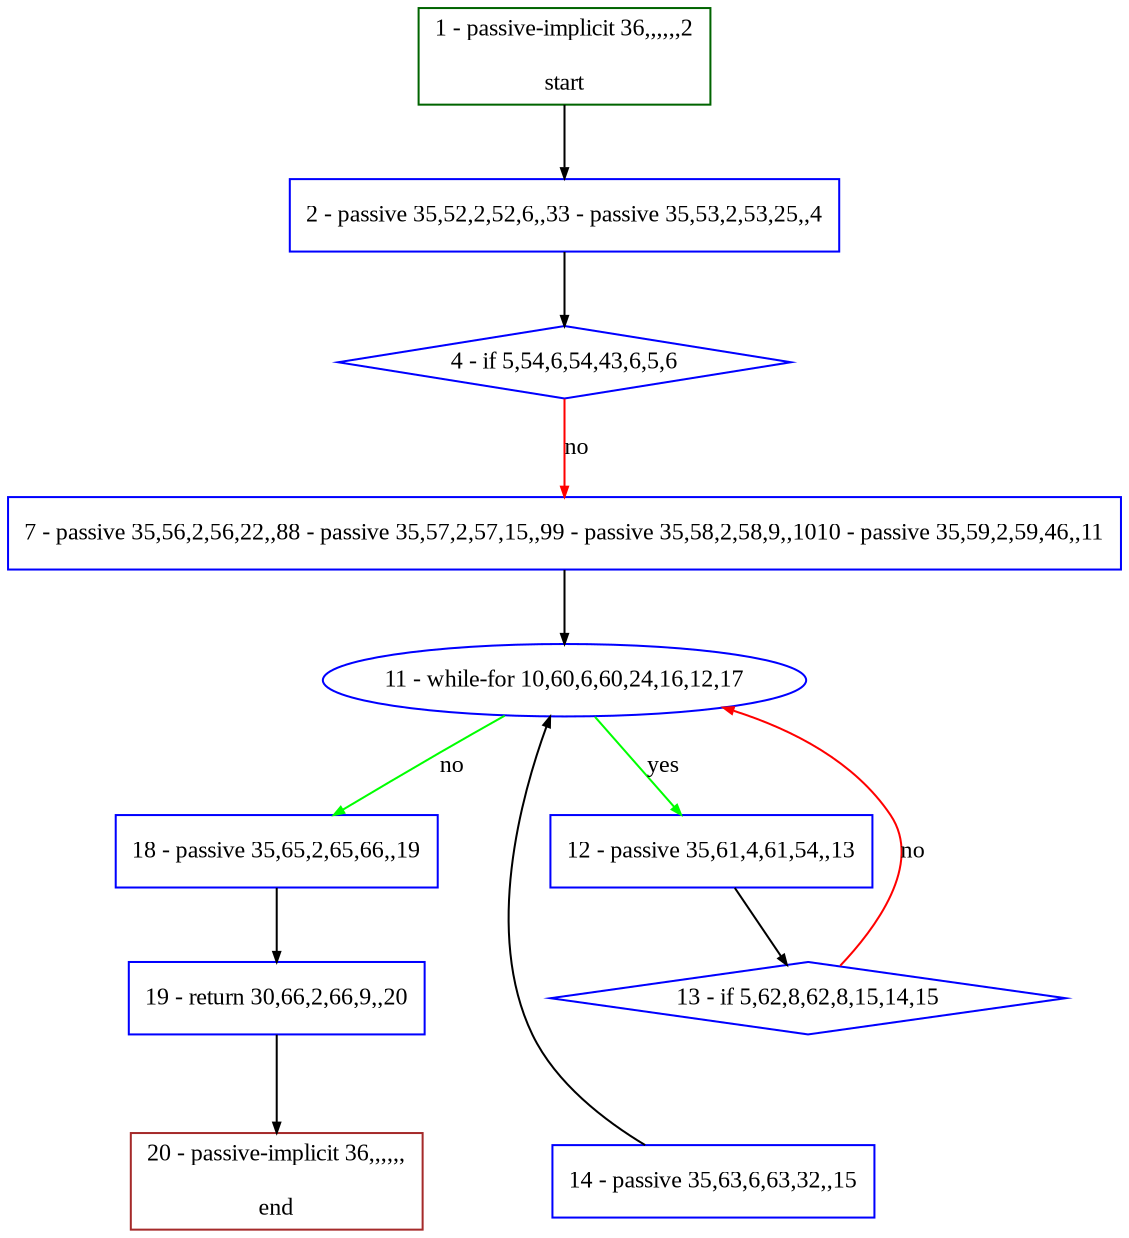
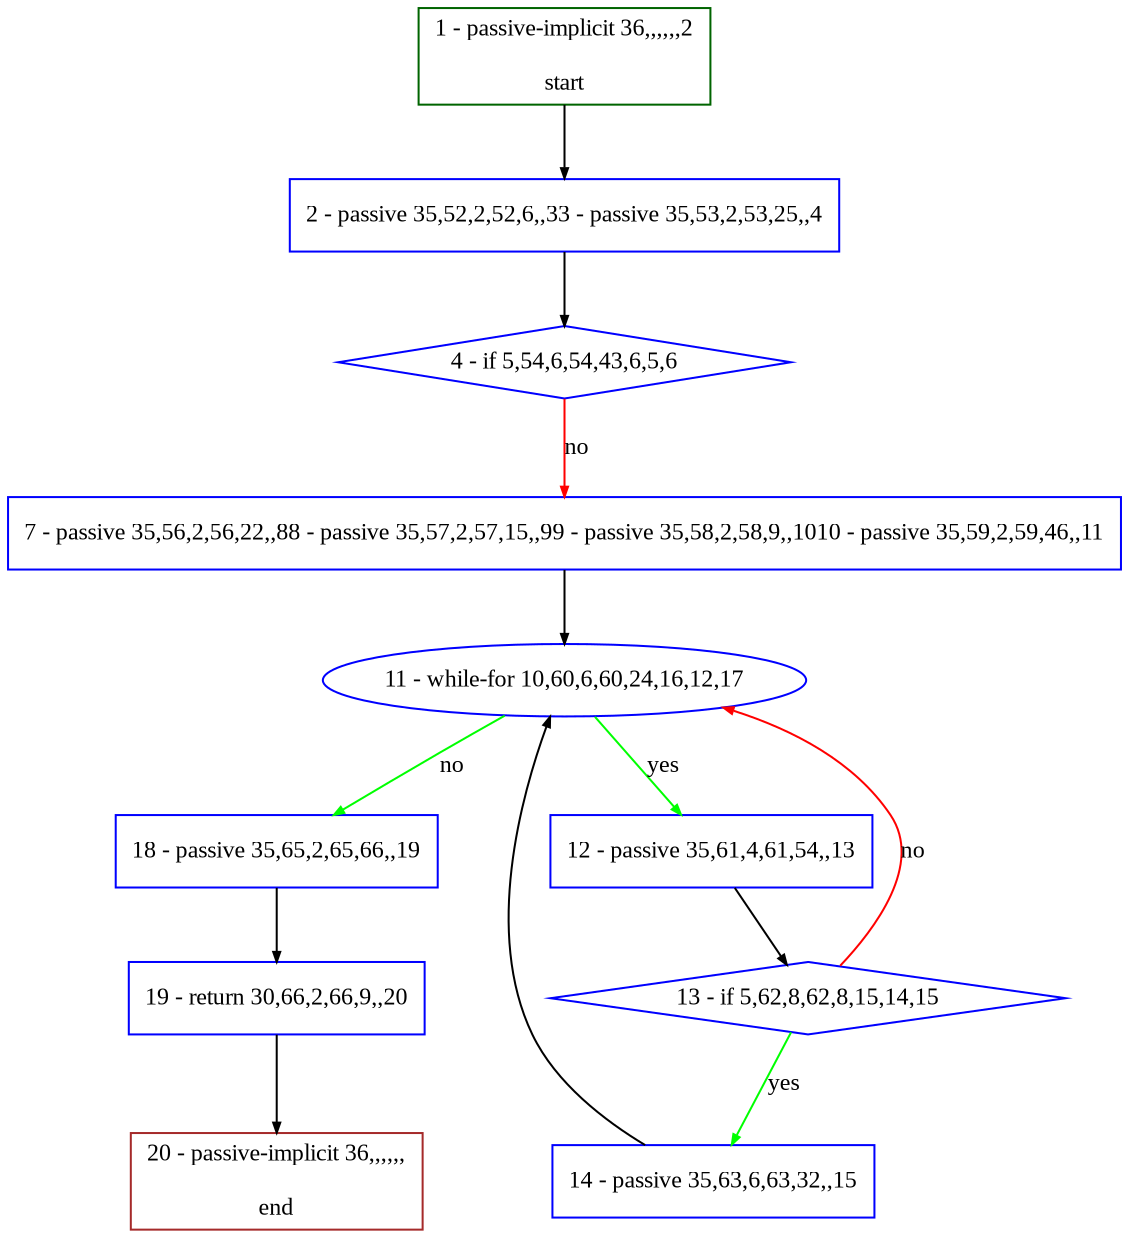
  digraph {
    bgcolor=white
    compound=true
    fillcolor="#FFFFCC"
    fontname="Liberation Serif"
    fontsize=12
    pack=true
    packmode=clust
    style="rounded,filled"
    node [color="#0000ff" compound=true fillcolor="#ffffff" fixedsize=false fontname="Liberation Serif" fontsize=12 node_initialized=no shape=box style=filled]
    edge [arrowhead=normal arrowsize=0.5 arrowtail=none color="#000000" compound=true dir=forward fontcolor=black fontname="Liberation Serif" fontsize=12]
    n1 [label="2 - passive 35,52,2,52,6,,33 - passive 35,53,2,53,25,,4"]
    n2 [label="4 - if 5,54,6,54,43,6,5,6" shape=diamond]
    n3 [label="7 - passive 35,56,2,56,22,,88 - passive 35,57,2,57,15,,99 - passive 35,58,2,58,9,,1010 - passive 35,59,2,59,46,,11"]
    n4 [color="#006400" label="1 - passive-implicit 36,,,,,,2\n\nstart"]
    n5 [label="11 - while-for 10,60,6,60,24,16,12,17" shape=oval]
    n6 [label="12 - passive 35,61,4,61,54,,13"]
    n7 [label="18 - passive 35,65,2,65,66,,19"]
    n8 [label="13 - if 5,62,8,62,8,15,14,15" shape=diamond]
    n9 [label="19 - return 30,66,2,66,9,,20"]
    n10 [label="14 - passive 35,63,6,63,32,,15"]
    n11 [color="#a52a2a" label="20 - passive-implicit 36,,,,,,\n\nend"]
    n1 -> n2
    n2 -> n3 [color="#ff0000" label=no]
    n3 -> n5
    n4 -> n1
    n5 -> n6 [color="#00ff00" label=yes]
    n5 -> n7 [color="#00ff00" label=no]
    n6 -> n8
    n7 -> n9
    n8 -> n5 [color="#ff0000" label=no]
+   n8 -> n10 [color="#00ff00" label=yes]
    n9 -> n11
    n10 -> n5
  }
